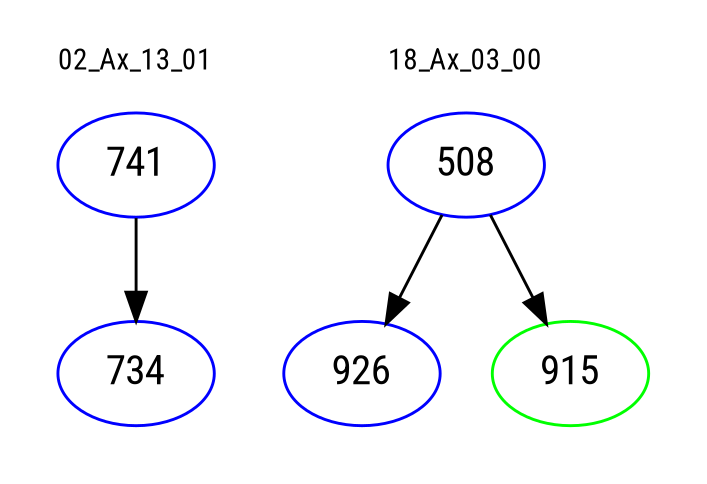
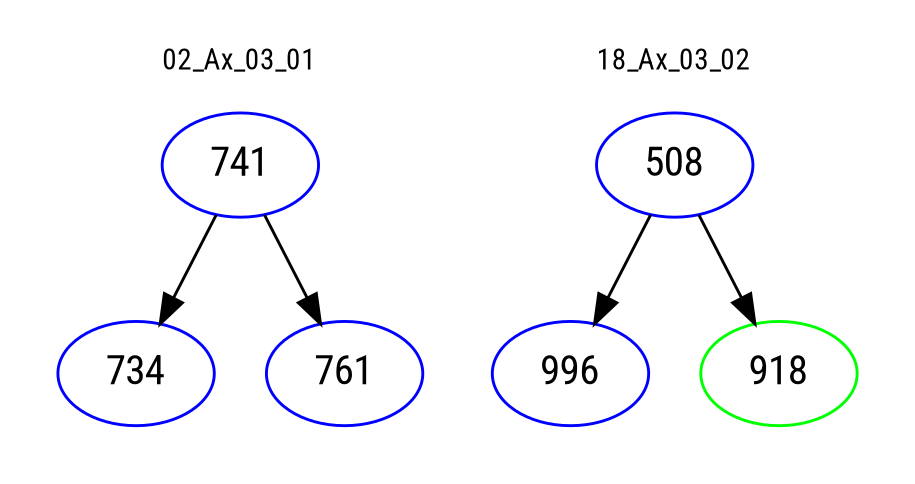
  digraph {
    fontname="Roboto Condensed"
    node [color=blue fontname="Roboto Condensed"]
    edge [color=black fontname="Roboto Condensed"]
    n1 [label=741]
    n2 [label=734]
+   n3 [label=761]
    n4 [label=508]
-   n5 [label=926]
-   n6 [color=green label=915]
+   n5 [label=996]
+   n6 [color=green label=918]
    subgraph cluster_1 {
      color=white
      fontsize=10
-     label="02_Ax_13_01"
+     label="02_Ax_03_01"
      n1
      n2
+     n3
    }
    subgraph cluster_2 {
      color=white
      fontsize=10
-     label="18_Ax_03_00"
+     label="18_Ax_03_02"
      n4
      n5
      n6
    }
    n1 -> n2
+   n1 -> n3
    n4 -> n5
    n4 -> n6
  }
